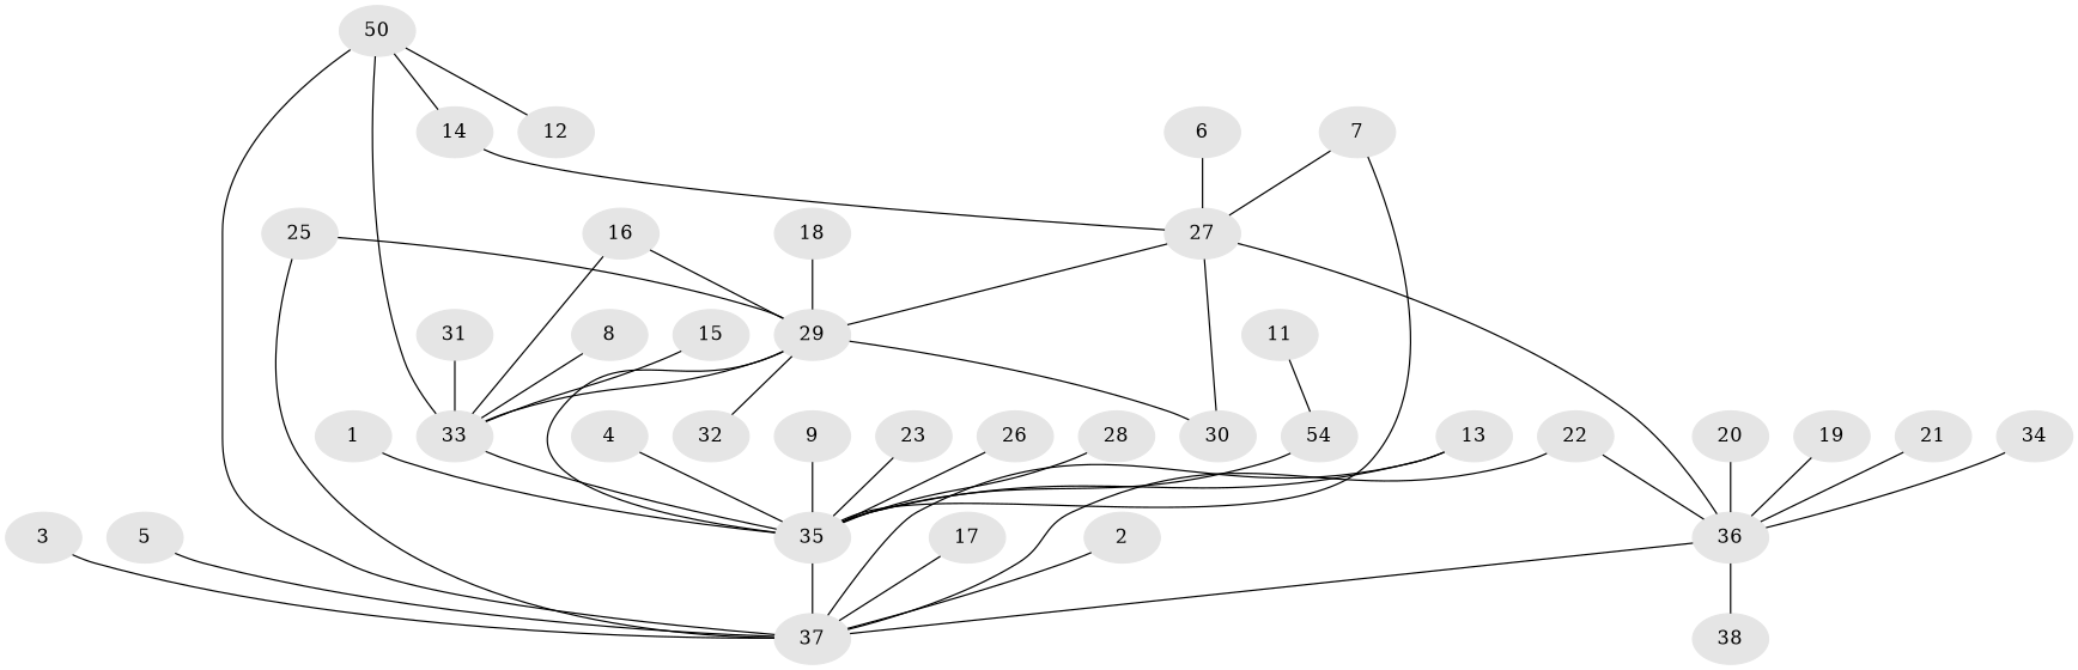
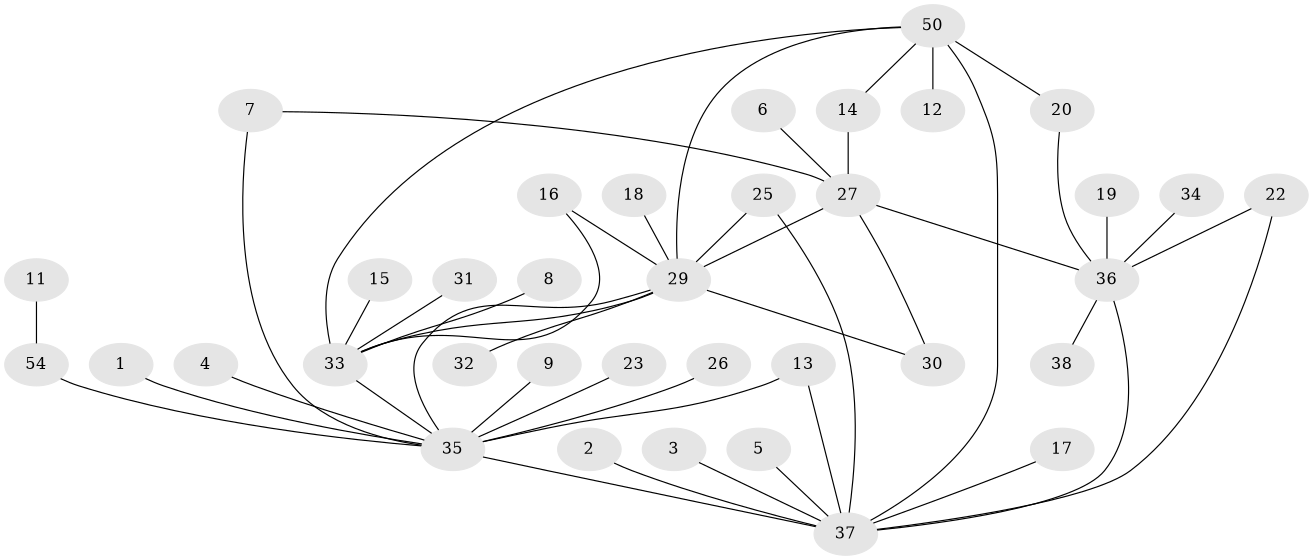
  graph {
    node [color=gray90 style=filled]
    edge [weight=1.0]
    1
    35
    37
    2
    3
    4
    5
    6
    27
    29
    36
    30
    7
    8
    33
    9
    n17 [label=50]
    12
    14
    20
    32
    n22 [label=54]
    11
    13
    15
    16
    17
    18
    19
    38
-   21
    22
    23
    25
    26
-   28
    31
    34
    1 -- 35
    35 -- 37 [weight=2.0]
    2 -- 37
    3 -- 37
    4 -- 35
    5 -- 37
    6 -- 27
    27 -- 29
    27 -- 36
    27 -- 30
    29 -- 35
    29 -- 30
    29 -- 33
    29 -- 32
    36 -- 37
    36 -- 38
    7 -- 35
    7 -- 27
    8 -- 33
    33 -- 35
    9 -- 35
    n17 -- 37 [weight=2.0]
+   n17 -- 29
    n17 -- 33
    n17 -- 12
    n17 -- 14
+   n17 -- 20
    14 -- 27
    20 -- 36
    n22 -- 35
    11 -- n22
    13 -- 35
    13 -- 37
    15 -- 33
    16 -- 29
    16 -- 33
    17 -- 37
    18 -- 29
    19 -- 36
-   21 -- 36
    22 -- 37
    22 -- 36
    23 -- 35
    25 -- 37
    25 -- 29
    26 -- 35
-   28 -- 35
    31 -- 33
    34 -- 36
  }
